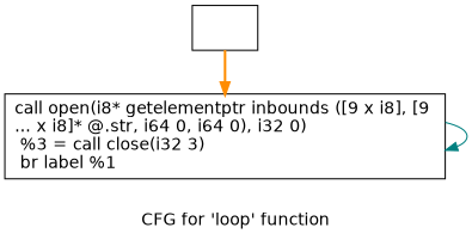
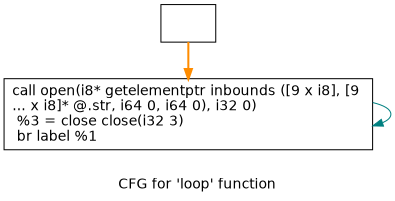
  digraph {
    label="CFG for 'loop' function"
    fontname="DejaVu Sans"
    node [shape=record fontname="DejaVu Sans"]
    edge [fontname="DejaVu Sans"]
    n1 [label="{}"]
-   n2 [label="{call open(i8* getelementptr inbounds ([9 x i8], [9 \l... x i8]* @.str, i64 0, i64 0), i32 0) \l  %3 = call close(i32 3) \l  br label %1 \l}"]
+   n2 [label="{call open(i8* getelementptr inbounds ([9 x i8], [9 \l... x i8]* @.str, i64 0, i64 0), i32 0) \l  %3 = close close(i32 3) \l  br label %1 \l}"]
    n1 -> n2 [color=darkorange style=bold]
    n2 -> n2 [color=teal style=solid]
  }
